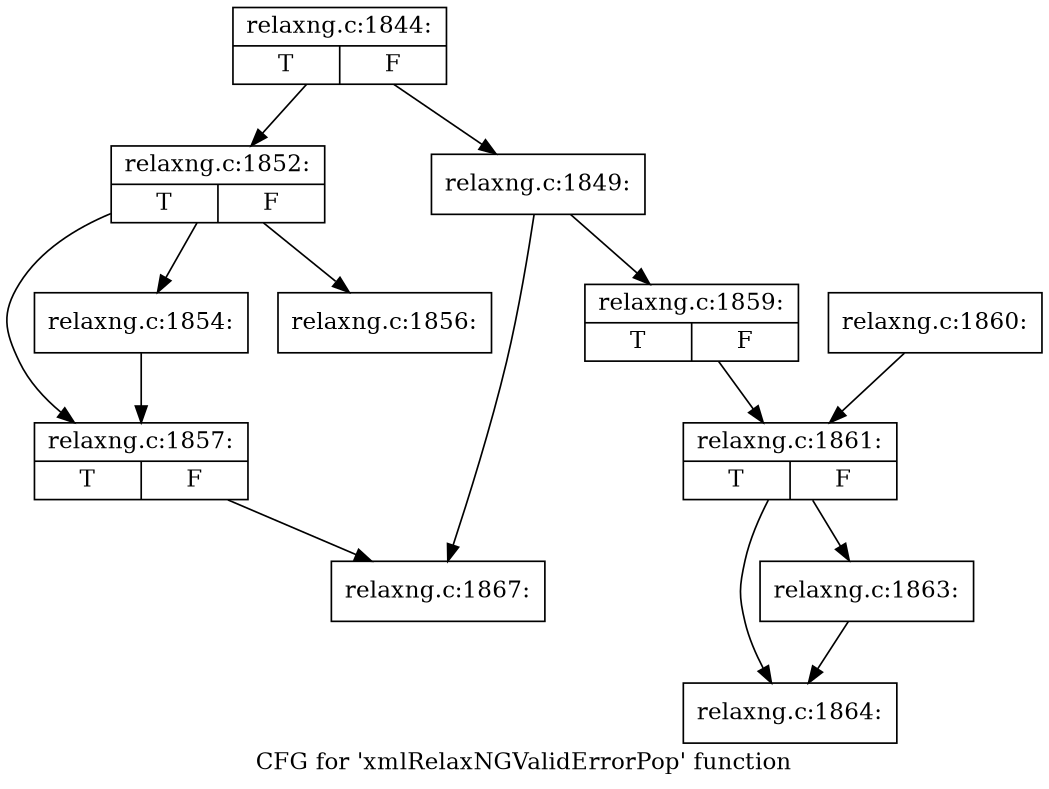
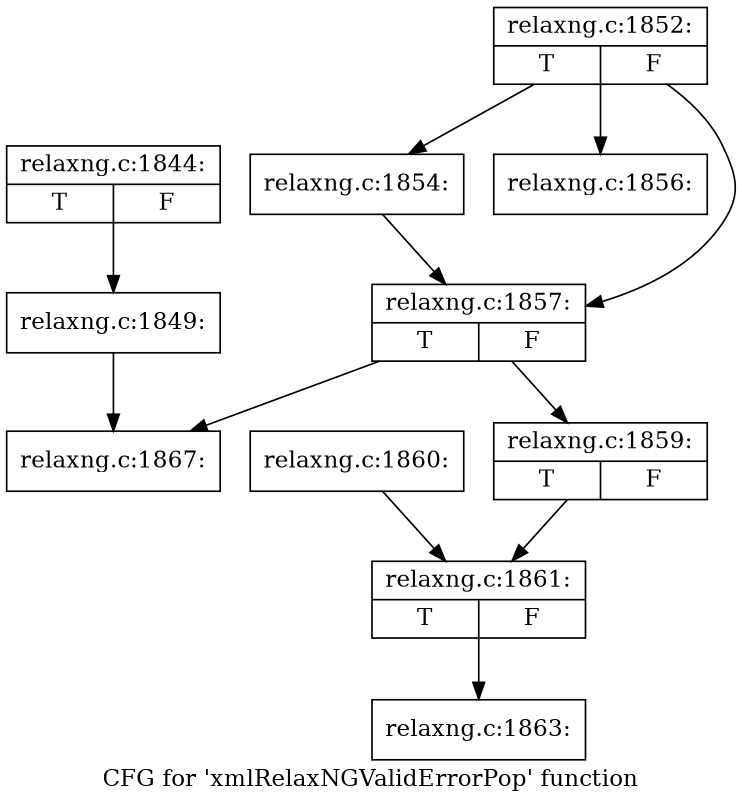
  digraph {
    label="CFG for 'xmlRelaxNGValidErrorPop' function"
    node [shape=record]
    n1 [label="{relaxng.c:1844:|{<s0>T|<s1>F}}"]
    n2 [label="{relaxng.c:1849:}"]
    n3 [label="{relaxng.c:1852:|{<s0>T|<s1>F}}"]
    n4 [label="{relaxng.c:1867:}"]
    n5 [label="{relaxng.c:1854:}"]
    n6 [label="{relaxng.c:1856:}"]
    n7 [label="{relaxng.c:1857:|{<s0>T|<s1>F}}"]
    n8 [label="{relaxng.c:1859:|{<s0>T|<s1>F}}"]
    n9 [label="{relaxng.c:1861:|{<s0>T|<s1>F}}"]
    n10 [label="{relaxng.c:1860:}"]
    n11 [label="{relaxng.c:1863:}"]
-   n12 [label="{relaxng.c:1864:}"]
    n1 -> n2
-   n1 -> n3
    n2 -> n4
    n3 -> n5
    n3 -> n6
    n3 -> n7
    n5 -> n7
    n7 -> n4
-   n2 -> n8
+   n7 -> n8
    n8 -> n9
    n9 -> n11
-   n9 -> n12
    n10 -> n9
-   n11 -> n12
  }
